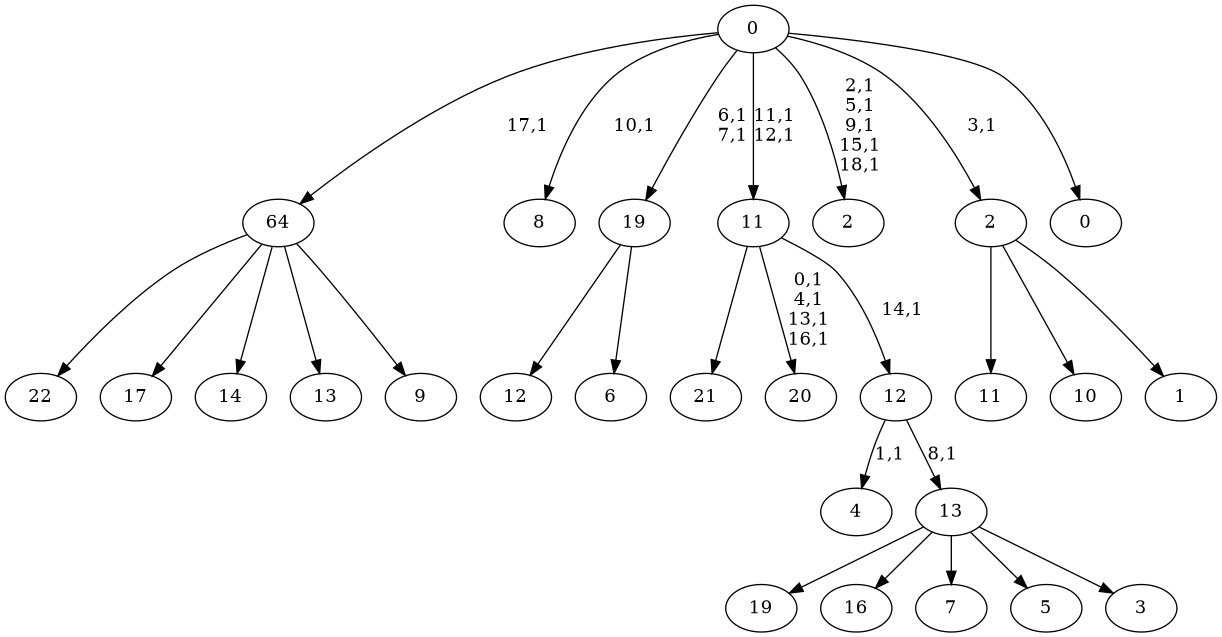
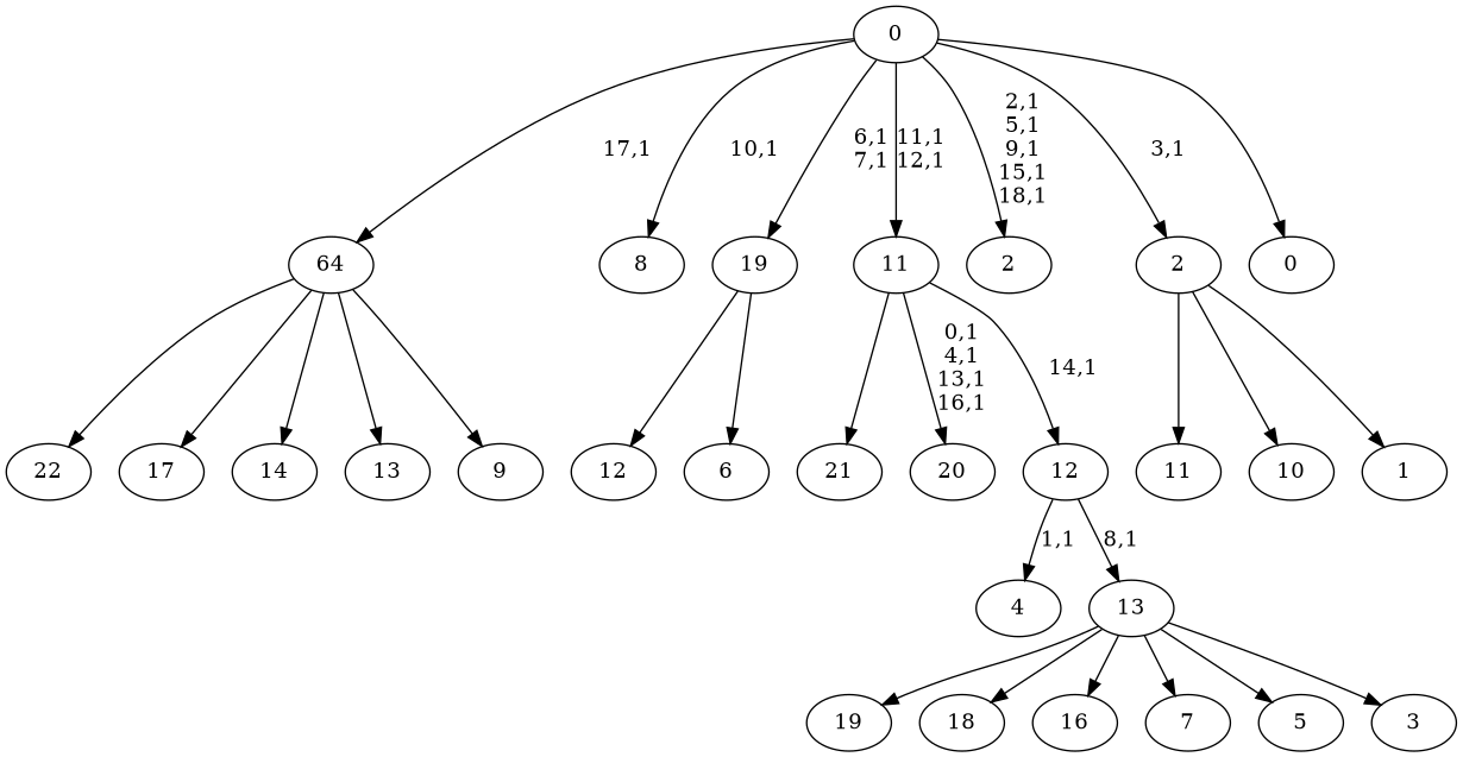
  digraph {
    n1 [label=22]
    n2 [label=21]
    n3 [label=20]
    n4 [label=19]
+   n5 [label=18]
    n6 [label=17]
    n7 [label=16]
    n8 [label=14]
    n9 [label=13]
    n10 [label=12]
    n11 [label=11]
    n12 [label=10]
    n13 [label=9]
    n14 [label=64]
    n15 [label=8]
    n16 [label=7]
    n17 [label=6]
    19
    n19 [label=5]
    n20 [label=4]
    n21 [label=3]
    13
    12
    11
    n25 [label=2]
    n26 [label=1]
    2
    n28 [label=0]
    0
    n14 -> n1
    n14 -> n6
    n14 -> n8
    n14 -> n9
    n14 -> n13
    19 -> n10
    19 -> n17
    13 -> n4
+   13 -> n5
    13 -> n7
    13 -> n16
    13 -> n19
    13 -> n21
    12 -> n20 [label="1,1"]
    12 -> 13 [label="8,1"]
    11 -> n2
    11 -> n3 [label="0,1\n4,1\n13,1\n16,1"]
    11 -> 12 [label="14,1"]
    2 -> n11
    2 -> n12
    2 -> n26
    0 -> n14 [label="17,1"]
    0 -> n15 [label="10,1"]
    0 -> 19 [label="6,1\n7,1"]
    0 -> 11 [label="11,1\n12,1"]
    0 -> n25 [label="2,1\n5,1\n9,1\n15,1\n18,1"]
    0 -> 2 [label="3,1"]
    0 -> n28
  }
